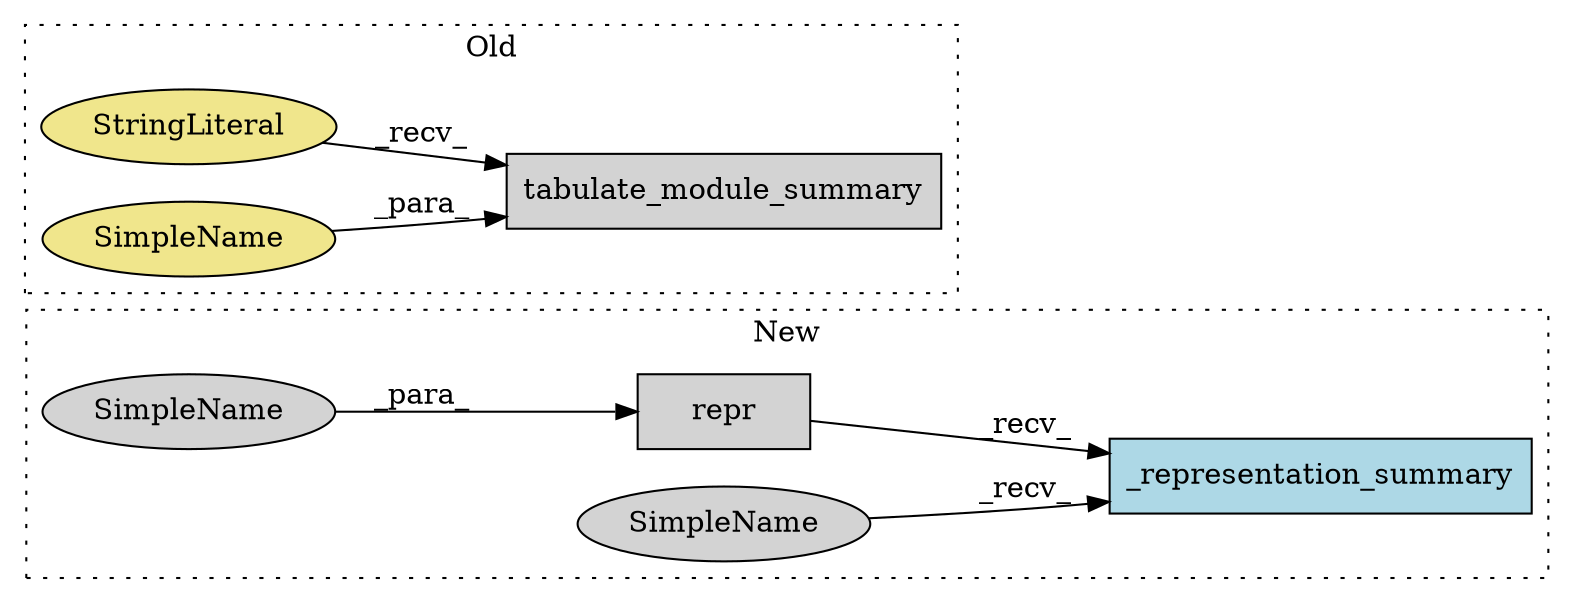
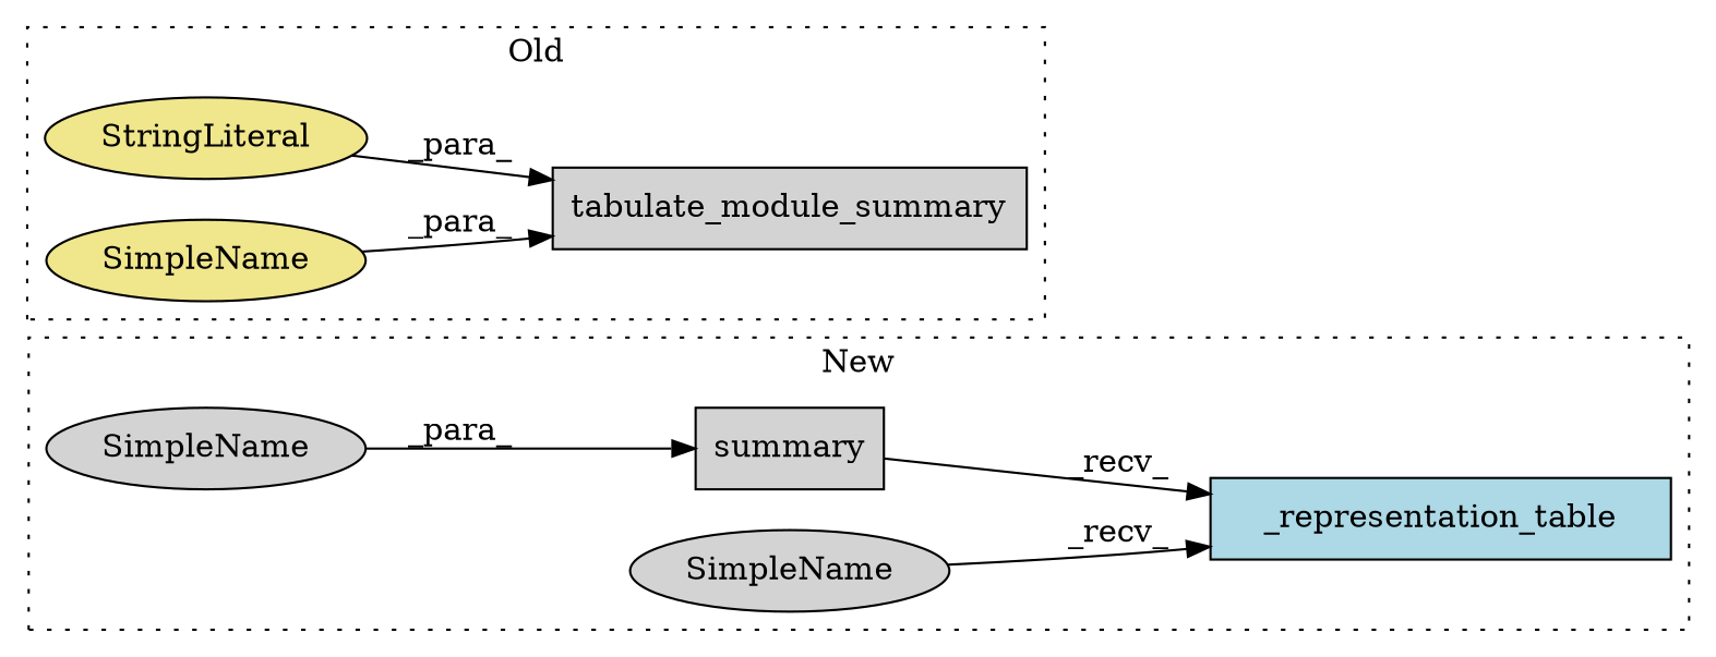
  digraph {
    rankdir=LR
    node [a=32 fillcolor=lightgrey l=4 shape=ellipse style=filled]
-   n1 [fillcolor=lightblue l="22,1" label=_representation_summary s="1586,1633" shape=box]
-   n2 [l="5,1" label=repr s="1615,1624" shape=box]
+   n1 [fillcolor=lightblue l="22,1" label=_representation_table s="1586,1633" shape=box]
+   n2 [l="5,1" label=summary s="1615,1624" shape=box]
    n3 [a=42 label=SimpleName s=1620]
    n4 [a=42 label=SimpleName s=1581]
    n5 [l="24,1" label=tabulate_module_summary s="1224,1259" shape=box]
    n6 [a=45 fillcolor=khaki l=6 label=StringLiteral s=1253]
    n7 [a=42 fillcolor=khaki label=SimpleName s=1248]
    subgraph cluster_1 {
      label=New
      style=dotted
      n1
      n2
      n3
      n4
    }
    subgraph cluster_2 {
      label=Old
      style=dotted
      n5
      n6
      n7
    }
    n2 -> n1 [label=_recv_]
    n3 -> n2 [label=_para_]
    n4 -> n1 [label=_recv_]
-   n6 -> n5 [label=_recv_]
+   n6 -> n5 [label=_para_]
    n7 -> n5 [label=_para_]
  }
